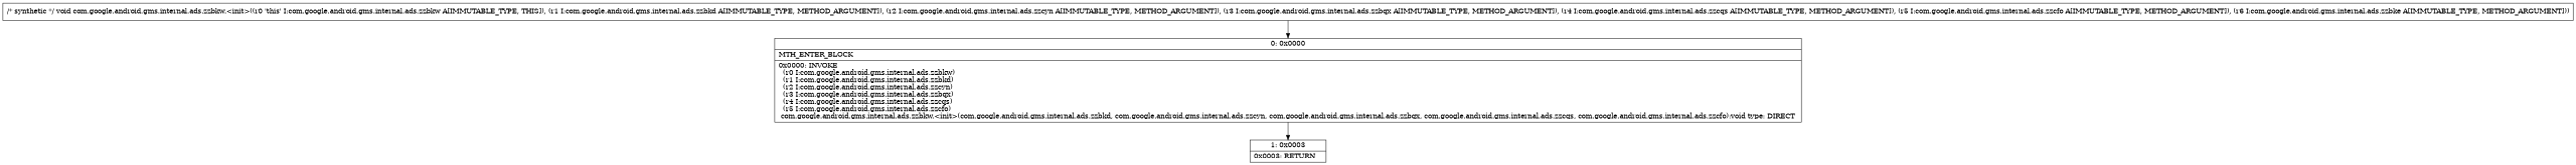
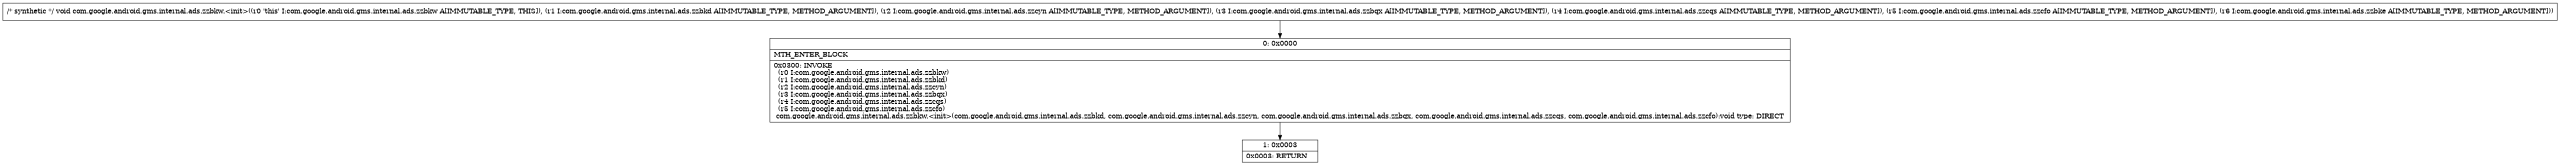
  digraph {
    node [shape=record]
-   n1 [label="{0\:\ 0x0000|MTH_ENTER_BLOCK\l|0x0000: INVOKE  \l  (r0 I:com.google.android.gms.internal.ads.zzbkw)\l  (r1 I:com.google.android.gms.internal.ads.zzbkd)\l  (r2 I:com.google.android.gms.internal.ads.zzcyn)\l  (r3 I:com.google.android.gms.internal.ads.zzbqx)\l  (r4 I:com.google.android.gms.internal.ads.zzcqs)\l  (r5 I:com.google.android.gms.internal.ads.zzcfo)\l com.google.android.gms.internal.ads.zzbkw.\<init\>(com.google.android.gms.internal.ads.zzbkd, com.google.android.gms.internal.ads.zzcyn, com.google.android.gms.internal.ads.zzbqx, com.google.android.gms.internal.ads.zzcqs, com.google.android.gms.internal.ads.zzcfo):void type: DIRECT \l}"]
+   n1 [label="{0\:\ 0x0000|MTH_ENTER_BLOCK\l|0x0300: INVOKE  \l  (r0 I:com.google.android.gms.internal.ads.zzbkw)\l  (r1 I:com.google.android.gms.internal.ads.zzbkd)\l  (r2 I:com.google.android.gms.internal.ads.zzcyn)\l  (r3 I:com.google.android.gms.internal.ads.zzbqx)\l  (r4 I:com.google.android.gms.internal.ads.zzcqs)\l  (r5 I:com.google.android.gms.internal.ads.zzcfo)\l com.google.android.gms.internal.ads.zzbkw.\<init\>(com.google.android.gms.internal.ads.zzbkd, com.google.android.gms.internal.ads.zzcyn, com.google.android.gms.internal.ads.zzbqx, com.google.android.gms.internal.ads.zzcqs, com.google.android.gms.internal.ads.zzcfo):void type: DIRECT \l}"]
    n2 [label="{1\:\ 0x0003|0x0003: RETURN   \l}"]
    n3 [label="{\/* synthetic *\/ void com.google.android.gms.internal.ads.zzbkw.\<init\>((r0 'this' I:com.google.android.gms.internal.ads.zzbkw A[IMMUTABLE_TYPE, THIS]), (r1 I:com.google.android.gms.internal.ads.zzbkd A[IMMUTABLE_TYPE, METHOD_ARGUMENT]), (r2 I:com.google.android.gms.internal.ads.zzcyn A[IMMUTABLE_TYPE, METHOD_ARGUMENT]), (r3 I:com.google.android.gms.internal.ads.zzbqx A[IMMUTABLE_TYPE, METHOD_ARGUMENT]), (r4 I:com.google.android.gms.internal.ads.zzcqs A[IMMUTABLE_TYPE, METHOD_ARGUMENT]), (r5 I:com.google.android.gms.internal.ads.zzcfo A[IMMUTABLE_TYPE, METHOD_ARGUMENT]), (r6 I:com.google.android.gms.internal.ads.zzbke A[IMMUTABLE_TYPE, METHOD_ARGUMENT])) }"]
    n1 -> n2
    n3 -> n1
  }
